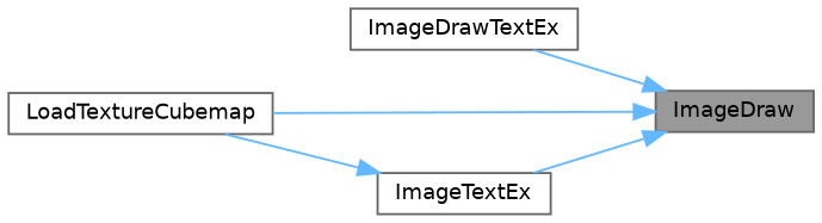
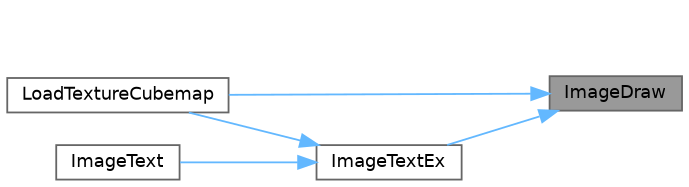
  digraph {
    rankdir=RL
    node [color=grey40 fillcolor=white fontname=Helvetica fontsize=10 shape=box style=filled]
    edge [color=steelblue1 dir=back fontname=Helvetica fontsize=10 labelfontname=Helvetica labelfontsize=10 style=solid]
    n1 [color=gray40 fillcolor=grey60 fontcolor=black height=0.2 label=ImageDraw width=0.4]
-   n2 [height=0.2 label=ImageDrawTextEx width=0.4]
    n3 [height=0.2 label=ImageTextEx width=0.4]
    n4 [height=0.2 label=LoadTextureCubemap width=0.4]
-   n1 -> n2
+   n5 [height=0.2 label=ImageText width=0.4]
    n1 -> n3
    n1 -> n4
    n3 -> n4
+   n3 -> n5
  }
